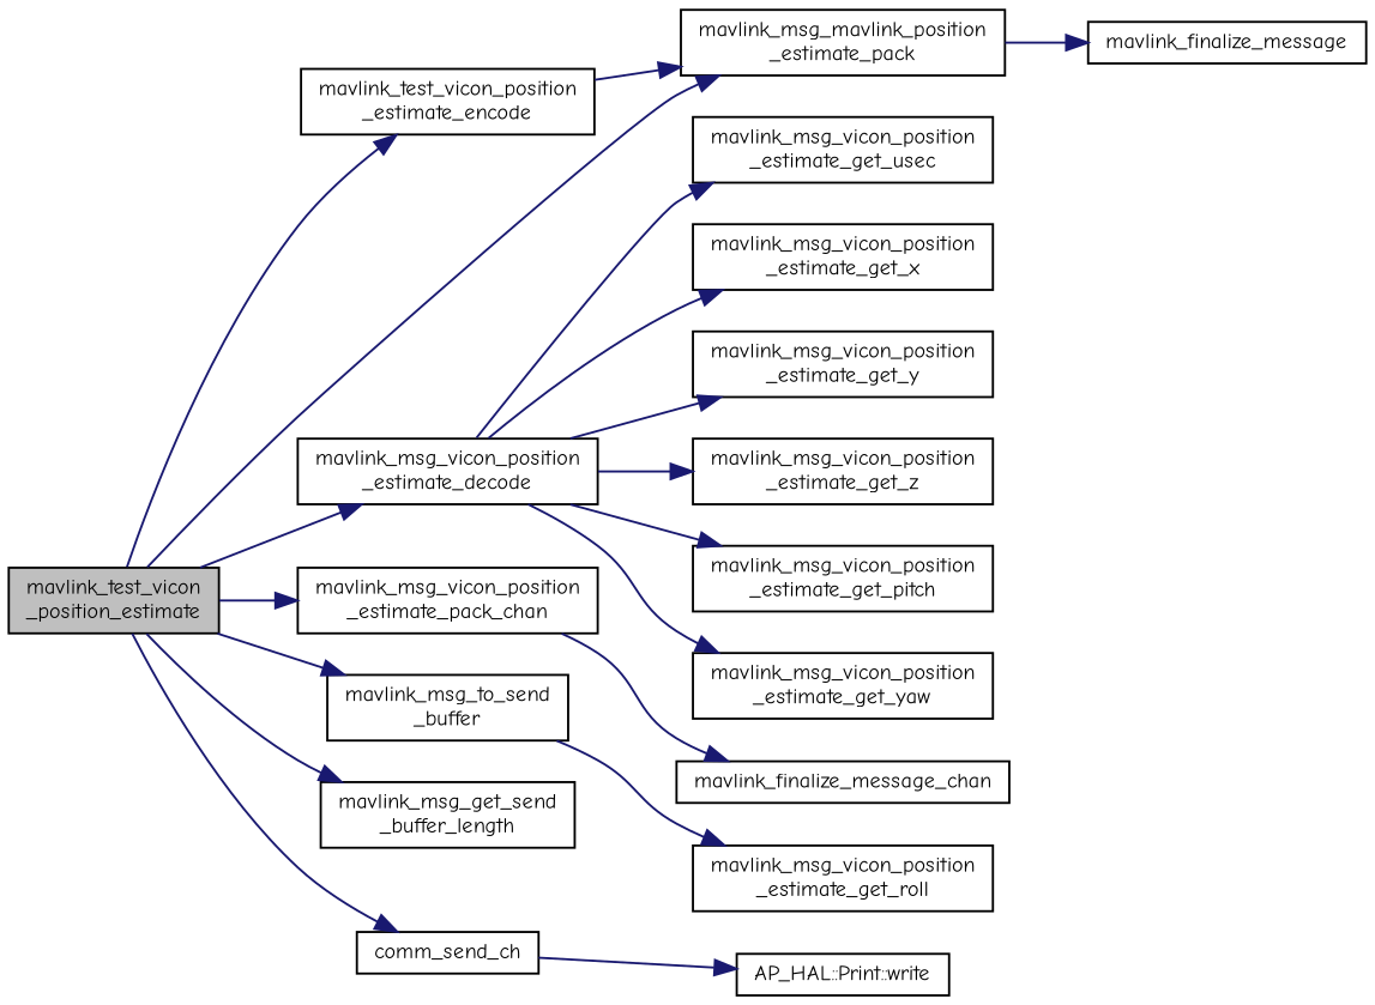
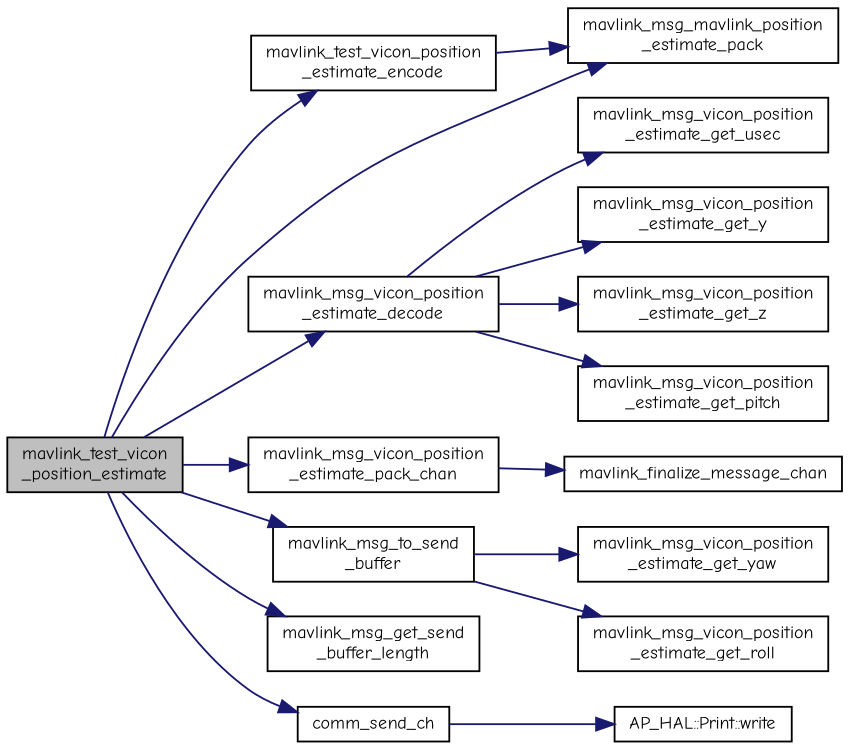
  digraph {
    fontname="Comic Neue"
    rankdir=LR
    node [color=black fillcolor=white fontname="Comic Neue" fontsize=10 shape=record style=filled]
    edge [color=midnightblue fontname="Comic Neue" fontsize=10 labelfontname=Helvetica labelfontsize=10 style=solid]
    n1 [fillcolor=grey75 fontcolor=black height=0.2 label="mavlink_test_vicon\l_position_estimate" width=0.4]
    n2 [height=0.2 label="mavlink_test_vicon_position\l_estimate_encode" width=0.4]
    n3 [height=0.2 label="mavlink_msg_mavlink_position\l_estimate_pack" width=0.4]
    n4 [height=0.2 label="mavlink_msg_vicon_position\l_estimate_decode" width=0.4]
    n5 [height=0.2 label="mavlink_msg_vicon_position\l_estimate_pack_chan" width=0.4]
    n6 [height=0.2 label="mavlink_msg_to_send\l_buffer" width=0.4]
    n7 [height=0.2 label="mavlink_msg_get_send\l_buffer_length" width=0.4]
    n8 [height=0.2 label=comm_send_ch width=0.4]
-   n9 [height=0.2 label=mavlink_finalize_message width=0.4]
    n10 [height=0.2 label="mavlink_msg_vicon_position\l_estimate_get_usec" width=0.4]
-   n11 [height=0.2 label="mavlink_msg_vicon_position\l_estimate_get_x" width=0.4]
    n12 [height=0.2 label="mavlink_msg_vicon_position\l_estimate_get_y" width=0.4]
    n13 [height=0.2 label="mavlink_msg_vicon_position\l_estimate_get_z" width=0.4]
    n14 [height=0.2 label="mavlink_msg_vicon_position\l_estimate_get_pitch" width=0.4]
    n15 [height=0.2 label="mavlink_msg_vicon_position\l_estimate_get_yaw" width=0.4]
    n16 [height=0.2 label=mavlink_finalize_message_chan width=0.4]
    n17 [height=0.2 label="mavlink_msg_vicon_position\l_estimate_get_roll" width=0.4]
    n18 [height=0.2 label="AP_HAL::Print::write" width=0.4]
    n1 -> n2
    n1 -> n3
    n1 -> n4
    n1 -> n5
    n1 -> n6
    n1 -> n7
    n1 -> n8
    n2 -> n3
-   n3 -> n9
    n4 -> n10
-   n4 -> n11
    n4 -> n12
    n4 -> n13
    n4 -> n14
-   n4 -> n15
+   n6 -> n15
    n5 -> n16
    n6 -> n17
    n8 -> n18
  }
